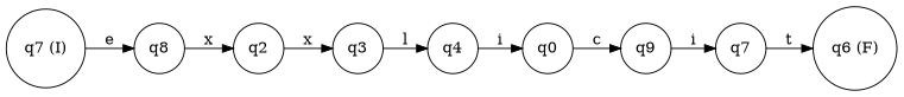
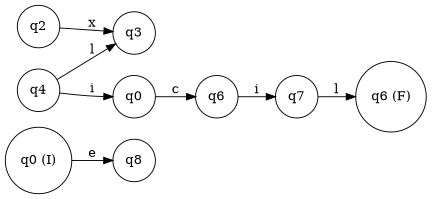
  digraph {
    rankdir=LR
    node [shape=circle]
-   n1 [label="q7 (I)"]
+   n1 [label="q0 (I)"]
    n2 [label=q8]
    n3 [label=q2]
    n4 [label=q3]
    n5 [label=q4]
    n6 [label=q0]
-   n7 [label=q9]
+   n7 [label=q6]
    n8 [label=q7]
    n9 [label="q6 (F)"]
    n1 -> n2 [label=e]
-   n2 -> n3 [label=x]
    n3 -> n4 [label=x]
-   n4 -> n5 [label=l]
+   n5 -> n4 [label=l]
    n5 -> n6 [label=i]
    n6 -> n7 [label=c]
    n7 -> n8 [label=i]
-   n8 -> n9 [label=t]
+   n8 -> n9 [label=l]
  }
